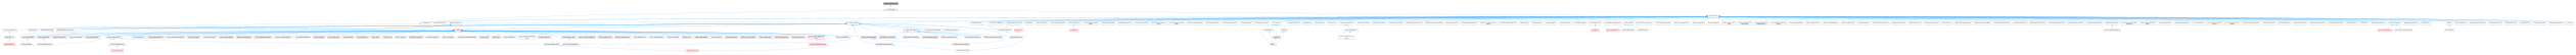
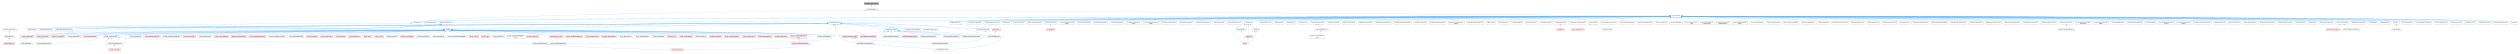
  digraph {
    fontname="Comic Neue"
    node [color=grey40 fillcolor=white fontname="Comic Neue" fontsize=10 shape=box style=filled]
    edge [color=steelblue1 dir=back fontname="Comic Neue" fontsize=10 labelfontname=Helvetica labelfontsize=10 style=solid]
    n1 [color=gray40 fillcolor=grey60 fontcolor=black height=0.2 label="VisualizerDebuggingState.h" width=0.4]
    n2 [height=0.2 label="ModuleBoilerplate.h" width=0.4]
    n3 [height=0.2 label="CoreSharedPCH.h" width=0.4]
    n4 [height=0.2 label="ModuleManager.h" width=0.4]
    n5 [height=0.2 label="CoreUObjectSharedPCH.h" width=0.4]
    n6 [height=0.2 label="AIModule.h" width=0.4]
    n7 [height=0.2 label="AnimationEditorUtils.h" width=0.4]
    n8 [height=0.2 label="AssetRegistryInterface.h" width=0.4]
    n9 [height=0.2 label="BlueprintActionFilter.h" width=0.4]
    n10 [height=0.2 label="BlueprintTypePromotion.h" width=0.4]
    n11 [height=0.2 label="CameraModularFeature.h" width=0.4]
    n12 [height=0.2 label="CameraPhotographyModule.h" width=0.4]
    n13 [height=0.2 label="CelestialVault.h" width=0.4]
    n14 [height=0.2 label="CelestialVaultEditor.h" width=0.4]
    n15 [height=0.2 label="ChaosCachingEditorPlugin.h" width=0.4]
    n16 [height=0.2 label="ChaosCachingPlugin.h" width=0.4]
    n17 [height=0.2 label="ChaosFleshDeprecatedNodes\lPlugin.h" width=0.4]
    n18 [height=0.2 label="ChaosFleshEditorPlugin.h" width=0.4]
    n19 [height=0.2 label="ChaosFleshEnginePlugin.h" width=0.4]
    n20 [height=0.2 label="ChaosFleshNodesPlugin.h" width=0.4]
    n21 [height=0.2 label="ChaosModularVehicleEditor\lPlugin.h" width=0.4]
    n22 [height=0.2 label="ChaosModularVehicleEngine\lPlugin.h" width=0.4]
    n23 [height=0.2 label="ChaosModularVehiclePlugin.h" width=0.4]
    n24 [height=0.2 label="ChaosSolverEditorPlugin.h" width=0.4]
    n25 [height=0.2 label="ChaosVehiclesEditorPlugin.h" width=0.4]
    n26 [height=0.2 label="ChaosVehiclesPlugin.h" width=0.4]
    n27 [height=0.2 label="ControlRigPhysicsModule.h" width=0.4]
    n28 [height=0.2 label="CoreUObject.h" width=0.4]
    n29 [height=0.2 label="SlateCore.h" width=0.4]
    n30 [height=0.2 label="DynamicMeshModule.h" width=0.4]
    n31 [height=0.2 label="EngineModule.h" width=0.4]
    n32 [height=0.2 label="FractureEditor.h" width=0.4]
    n33 [height=0.2 label="FractureTool.cpp" width=0.4]
    n34 [height=0.2 label="GameplayAbilitiesModule.h" width=0.4]
    n35 [height=0.2 label="GameplayTagsModule.h" width=0.4]
    n36 [height=0.2 label="GameplayTasksModule.h" width=0.4]
    n37 [height=0.2 label="GeometricObjectsModule.h" width=0.4]
    n38 [height=0.2 label="GeometryAlgorithmsModule.h" width=0.4]
    n39 [height=0.2 label="GeometryCollectionNodesPlugin.h" width=0.4]
    n40 [height=0.2 label="GeometryCoreModule.h" width=0.4]
    n41 [height=0.2 label="GeometryFrameworkModule.h" width=0.4]
    n42 [height=0.2 label="GeometryProcessingAdapters\lModule.h" width=0.4]
    n43 [height=0.2 label="GeometryScriptingCoreModule.h" width=0.4]
    n44 [height=0.2 label="HDRIBackdrop.h" width=0.4]
    n45 [height=0.2 label="HairStrandsCore.h" width=0.4]
    n46 [height=0.2 label="HotReloadInterface.h" width=0.4]
    n47 [height=0.2 label="ICommonUIModule.h" width=0.4]
    n48 [height=0.2 label="ICompressionFormat.h" width=0.4]
    n49 [height=0.2 label="ICurveEditorModule.h" width=0.4]
    n50 [height=0.2 label="ICustomMeshComponentPlugin.h" width=0.4]
    n51 [height=0.2 label="IDisplayCluster.h" width=0.4]
    n52 [height=0.2 label="IDisplayClusterColorGrading.h" width=0.4]
    n53 [height=0.2 label="IDisplayClusterConfiguration.h" width=0.4]
    n54 [height=0.2 label="IDisplayClusterConfigurator.h" width=0.4]
    n55 [height=0.2 label="IDisplayClusterDetails.h" width=0.4]
    n56 [height=0.2 label="IDisplayClusterEditor.h" width=0.4]
    n57 [height=0.2 label="IDisplayClusterLightCard\lEditor.h" width=0.4]
    n58 [height=0.2 label="IDisplayClusterLightCard\lEditorShaders.h" width=0.4]
    n59 [height=0.2 label="IDisplayClusterLightCard\lExtenderModule.h" width=0.4]
    n60 [height=0.2 label="IDisplayClusterMoviePipeline\lEditor.h" width=0.4]
    n61 [height=0.2 label="IDisplayClusterOperator.h" width=0.4]
    n62 [height=0.2 label="IDisplayClusterProjection.h" width=0.4]
    n63 [height=0.2 label="IDisplayClusterScenePreview.h" width=0.4]
    n64 [height=0.2 label="IDisplayClusterShaders.h" width=0.4]
    n65 [height=0.2 label="IDisplayClusterWarp.h" width=0.4]
    n66 [height=0.2 label="ILiveLinkOverNDisplayModule.h" width=0.4]
    n67 [height=0.2 label="IMeshDescriptionModule.h" width=0.4]
    n68 [height=0.2 label="IMovieSceneModule.h" width=0.4]
    n69 [height=0.2 label="IMovieSceneTracksModule.h" width=0.4]
    n70 [height=0.2 label="INavigationTool.h" width=0.4]
    n71 [height=0.2 label="IPixelStreaming2EditorModule.h" width=0.4]
    n72 [height=0.2 label="IPixelStreaming2RigVMEditor.h" width=0.4]
    n73 [height=0.2 label="IPixelStreaming2InputModule.h" width=0.4]
    n74 [height=0.2 label="IPixelStreaming2Module.h" width=0.4]
    n75 [height=0.2 label="IPixelStreaming2RTCModule.h" width=0.4]
    n76 [height=0.2 label="IPixelStreamingEditorModule.h" width=0.4]
    n77 [height=0.2 label="IPixelStreamingHMDModule.h" width=0.4]
    n78 [height=0.2 label="IPixelStreamingInputModule.h" width=0.4]
    n79 [height=0.2 label="IPixelStreamingModule.h" width=0.4]
    n80 [height=0.2 label="IProceduralMeshComponent\lEditorPlugin.h" width=0.4]
    n81 [height=0.2 label="IProceduralMeshComponent\lPlugin.h" width=0.4]
    n82 [height=0.2 label="IVPUtilitiesEditorModule.h" width=0.4]
    n83 [height=0.2 label="InteractiveToolsFramework.h" width=0.4]
    n84 [height=0.2 label="LiveLinkControlRig.h" width=0.4]
    n85 [height=0.2 label="LocationServicesAndroidImpl\lModule.h" width=0.4]
    n86 [height=0.2 label="LocationServicesBPLibrary\lModule.h" width=0.4]
    n87 [height=0.2 label="LocationServicesIOSImplModule.h" width=0.4]
    n88 [height=0.2 label="MeshFileUtilsModule.h" width=0.4]
    n89 [height=0.2 label="MeshModelingTools.h" width=0.4]
    n90 [height=0.2 label="MeshModelingToolsExp.h" width=0.4]
    n91 [height=0.2 label="ModelingComponentsModule.h" width=0.4]
    n92 [height=0.2 label="ModelingOperatorsModule.h" width=0.4]
    n93 [height=0.2 label="ModuleObserver.h" width=0.4]
    n94 [height=0.2 label="MoverModule.h" width=0.4]
    n95 [height=0.2 label="MovieSceneToolsModule.h" width=0.4]
    n96 [height=0.2 label="MovieSceneTranslator.h" width=0.4]
    n97 [height=0.2 label="NetworkPredictionModule.h" width=0.4]
    n98 [height=0.2 label="PCGBiomeCore.h" width=0.4]
+   n99 [height=0.2 label="PlatformFeatures.h" width=0.4]
    n100 [height=0.2 label="Reload.h" width=0.4]
    n101 [height=0.2 label="RigLogicAnimNext.h" width=0.4]
    n102 [height=0.2 label="RigLogicMutableEditorModule.h" width=0.4]
    n103 [height=0.2 label="RigLogicMutableModule.h" width=0.4]
    n104 [height=0.2 label="RigVMEditorModule.h" width=0.4]
    n105 [height=0.2 label="SmartObjectsModule.h" width=0.4]
    n106 [height=0.2 label="StateTreeModule.h" width=0.4]
    n107 [height=0.2 label="UVEditorToolsModule.h" width=0.4]
    n108 [height=0.2 label="WebBrowserWidgetModule.h" width=0.4]
    n109 [height=0.2 label="SlateSharedPCH.h" width=0.4]
    n110 [color=red fillcolor="#FFF0F0" height=0.2 label="EngineSharedPCH.h" width=0.4]
    n111 [height=0.2 label="AssetManager.h" width=0.4]
    n112 [height=0.2 label="AssetRegistryGenerator.h" width=0.4]
    n113 [height=0.2 label="DiffAssetRegistriesCommandlet.h" width=0.4]
    n114 [height=0.2 label="BlueprintActionMenuUtils.h" width=0.4]
    n115 [height=0.2 label="BlueprintComponentNodeSpawner.h" width=0.4]
    n116 [height=0.2 label="BlueprintDragDropMenuItem.h" width=0.4]
    n117 [height=0.2 label="BlueprintFunctionNodeSpawner.h" width=0.4]
    n118 [height=0.2 label="BlueprintNodeSpawner.h" width=0.4]
    n119 [height=0.2 label="BlueprintVariableNodeSpawner.h" width=0.4]
    n120 [color=red fillcolor="#FFF0F0" height=0.2 label="RigVMEdGraphNodeSpawner.h" width=0.4]
    n121 [color=red fillcolor="#FFF0F0" height=0.2 label="K2Node.h" width=0.4]
    n122 [height=0.2 label="K2Node_AnimNodeReference.h" width=0.4]
    n123 [color=red fillcolor="#FFF0F0" height=0.2 label="K2Node_CallFunction.h" width=0.4]
    n124 [height=0.2 label="K2Node_AnimGetter.h" width=0.4]
    n125 [color=red fillcolor="#FFF0F0" height=0.2 label="K2Node_DynamicCast.h" width=0.4]
    n126 [color=red fillcolor="#FFF0F0" height=0.2 label="K2Node_GetArrayItem.h" width=0.4]
    n127 [height=0.2 label="K2Node_GetSubsystem.h" width=0.4]
    n128 [color=red fillcolor="#FFF0F0" height=0.2 label="K2Node_MacroInstance.h" width=0.4]
    n129 [height=0.2 label="K2Node_StructOperation.h" width=0.4]
    n130 [height=0.2 label="K2Node_VariableSetRef.h" width=0.4]
    n131 [height=0.2 label="RigVMActionMenuUtils.h" width=0.4]
    n132 [color=red fillcolor="#FFF0F0" height=0.2 label="CacheEvents.h" width=0.4]
    n133 [height=0.2 label="Engine.h" width=0.4]
    n134 [height=0.2 label="EngineMinimal.h" width=0.4]
    n135 [color=red fillcolor="#FFF0F0" height=0.2 label="SlateBasics.h" width=0.4]
    n136 [height=0.2 label="AbilitySystemGlobals.h" width=0.4]
    n137 [height=0.2 label="GameplayAbilitiesDeveloper\lSettings.h" width=0.4]
    n138 [color=red fillcolor="#FFF0F0" height=0.2 label="CurveEditor.h" width=0.4]
    n139 [color=red fillcolor="#FFF0F0" height=0.2 label="DisplayClusterHelpers.h" width=0.4]
-   n140 [height=0.2 label="DisplayClusterNetDriver.h" width=0.4]
    n141 [height=0.2 label="IPDisplayCluster.h" width=0.4]
    n142 [height=0.2 label="IDisplayClusterMoviePipeline.h" width=0.4]
    n143 [height=0.2 label="FCPXMLMovieSceneTranslator.h" width=0.4]
    n144 [color=red fillcolor="#FFF0F0" height=0.2 label="MovieSceneToolHelpers.h" width=0.4]
    n145 [height=0.2 label="ReloadUtilities.h" width=0.4]
    n146 [color=red fillcolor="#FFF0F0" height=0.2 label="RigVMEditor.h" width=0.4]
    n147 [height=0.2 label="BlueprintAssetNodeSpawner.h" width=0.4]
    n148 [height=0.2 label="BlueprintBoundNodeSpawner.h" width=0.4]
    n149 [color=red fillcolor="#FFF0F0" height=0.2 label="BlueprintEventNodeSpawner.h" width=0.4]
    n150 [color=red fillcolor="#FFF0F0" height=0.2 label="BlueprintFieldNodeSpawner.h" width=0.4]
    n151 [height=0.2 label="BlueprintNodeTemplateCache.h" width=0.4]
    n152 [height=0.2 label="SRigVMActionMenu.cpp" width=0.4]
    n153 [color=red fillcolor="#FFF0F0" height=0.2 label="AnimGraphNode_Base.h" width=0.4]
    n154 [color=red fillcolor="#FFF0F0" height=0.2 label="K2Node_AssignmentStatement.h" width=0.4]
    n155 [color=red fillcolor="#FFF0F0" height=0.2 label="K2Node_BaseAsyncTask.h" width=0.4]
    n156 [color=red fillcolor="#FFF0F0" height=0.2 label="K2Node_BaseMCDelegate.h" width=0.4]
    n157 [height=0.2 label="K2Node_BitmaskLiteral.h" width=0.4]
    n158 [color=red fillcolor="#FFF0F0" height=0.2 label="K2Node_BreakStruct.h" width=0.4]
    n159 [height=0.2 label="K2Node_CastByteToEnum.h" width=0.4]
    n160 [height=0.2 label="K2Node_ClassDynamicCast.h" width=0.4]
    n161 [color=red fillcolor="#FFF0F0" height=0.2 label="K2Node_ConstructObjectFrom\lClass.h" width=0.4]
    n162 [color=red fillcolor="#FFF0F0" height=0.2 label="K2Node_SpawnActorFromClass.h" width=0.4]
    n163 [height=0.2 label="K2Node_ConvertAsset.h" width=0.4]
    n164 [color=red fillcolor="#FFF0F0" height=0.2 label="K2Node_Copy.h" width=0.4]
    n165 [color=red fillcolor="#FFF0F0" height=0.2 label="K2Node_CreateDelegate.h" width=0.4]
    n166 [height=0.2 label="K2Node_DeadClass.h" width=0.4]
    n167 [color=red fillcolor="#FFF0F0" height=0.2 label="K2Node_DelegateSet.h" width=0.4]
    n168 [color=red fillcolor="#FFF0F0" height=0.2 label="K2Node_DoOnceMultiInput.h" width=0.4]
    n169 [color=red fillcolor="#FFF0F0" height=0.2 label="K2Node_EaseFunction.h" width=0.4]
    n170 [color=red fillcolor="#FFF0F0" height=0.2 label="K2Node_EditablePinBase.h" width=0.4]
    n171 [color=red fillcolor="#FFF0F0" height=0.2 label="K2Node_EnumEquality.h" width=0.4]
    n172 [height=0.2 label="K2Node_EnumLiteral.h" width=0.4]
    n173 [color=red fillcolor="#FFF0F0" height=0.2 label="K2Node_ExecutionSequence.h" width=0.4]
    n174 [height=0.2 label="K2Node_ForEachElementInEnum.h" width=0.4]
    n175 [color=red fillcolor="#FFF0F0" height=0.2 label="K2Node_FormatText.h" width=0.4]
    n176 [height=0.2 label="K2Node_GenericToText.h" width=0.4]
    n177 [color=red fillcolor="#FFF0F0" height=0.2 label="K2Node_GetClassDefaults.h" width=0.4]
    n178 [color=red fillcolor="#FFF0F0" height=0.2 label="K8Node_GetDataTableRow.h" width=0.4]
    n179 [color=red fillcolor="#FFF0F0" height=0.2 label="K2Node_GetEnumeratorName.h" width=0.4]
    n180 [height=0.2 label="K2Node_GetNumEnumEntries.h" width=0.4]
    n181 [height=0.2 label="K2Self_GetSequenceBinding.h" width=0.4]
    n182 [color=red fillcolor="#FFF0F0" height=0.2 label="K2Node_IfThenElse.h" width=0.4]
    n183 [color=red fillcolor="#FFF0F0" height=0.2 label="K2Node_InputAction.h" width=0.4]
    n184 [color=red fillcolor="#FFF0F0" height=0.2 label="K2Node_InputKey.h" width=0.4]
    n185 [color=red fillcolor="#FFF0F0" height=0.2 label="K2Node_InputTouch.h" width=0.4]
    n186 [color=red fillcolor="#FFF0F0" height=0.2 label="K2Node_Knot.h" width=0.4]
    n187 [color=red fillcolor="#FFF0F0" height=0.2 label="K2Node_Literal.h" width=0.4]
    n188 [height=0.2 label="K2Node_LoadAsset.h" width=0.4]
    n189 [color=red fillcolor="#FFF0F0" height=0.2 label="K2Node_MakeContainer.h" width=0.4]
    n190 [color=red fillcolor="#FFF0F0" height=0.2 label="K2Node_MakeStruct.h" width=0.4]
    n191 [height=0.2 label="K2Node_MakeVariable.h" width=0.4]
    n192 [height=0.2 label="K2Node_MapForEach.h" width=0.4]
    n193 [height=0.2 label="K2Node_PureAssignmentStatement.h" width=0.4]
    n194 [color=red fillcolor="#FFF0F0" height=0.2 label="K2Node_Select.h" width=0.4]
    n195 [color=red fillcolor="#FFF0F0" height=0.2 label="K2Node_Self.h" width=0.4]
    n196 [height=0.2 label="K2Node_SetForEach.h" width=0.4]
    n197 [height=0.2 label="K2Node_SetVariableOnPersistent\lFrame.h" width=0.4]
    n198 [color=red fillcolor="#FFF0F0" height=0.2 label="K2Node_SpawnActor.h" width=0.4]
    n199 [height=0.2 label="K2Node_StructMemberGet.h" width=0.4]
    n200 [height=0.2 label="K2Node_StructMemberSet.h" width=0.4]
    n1 -> n2
    n2 -> n3
    n2 -> n4
    n3 -> n5
    n4 -> n3
    n4 -> n6
    n4 -> n7
    n4 -> n8
    n4 -> n9
    n4 -> n10
    n4 -> n11
    n4 -> n12
    n4 -> n13
    n4 -> n14
    n4 -> n15
    n4 -> n16
    n4 -> n17
    n4 -> n18
    n4 -> n19
    n4 -> n20
    n4 -> n21
    n4 -> n22
    n4 -> n23
    n4 -> n24
    n4 -> n25
    n4 -> n26
    n4 -> n27
    n4 -> n28
    n4 -> n29
    n4 -> n30
    n4 -> n31
    n4 -> n32
    n4 -> n33
    n4 -> n34
    n4 -> n35
    n4 -> n36
    n4 -> n37
    n4 -> n38
    n4 -> n39
    n4 -> n40
    n4 -> n41
    n4 -> n42
    n4 -> n43
    n4 -> n44
    n4 -> n45
    n4 -> n46
    n4 -> n47
    n4 -> n48
    n4 -> n49
    n4 -> n50
    n4 -> n51
    n4 -> n52
    n4 -> n53
    n4 -> n54
    n4 -> n55
    n4 -> n56
    n4 -> n57
    n4 -> n58
    n4 -> n59
    n4 -> n60
    n4 -> n61
    n4 -> n62
    n4 -> n63
    n4 -> n64
    n4 -> n65
    n4 -> n66
    n4 -> n67
    n4 -> n68
    n4 -> n69
    n4 -> n70
    n4 -> n71
    n4 -> n72
    n4 -> n73
    n4 -> n74
    n4 -> n75
    n4 -> n76
    n4 -> n77
    n4 -> n78
    n4 -> n79
    n4 -> n80
    n4 -> n81
    n4 -> n82
    n4 -> n83
    n4 -> n84
    n4 -> n85
    n4 -> n86
    n4 -> n87
    n4 -> n88
    n4 -> n89
    n4 -> n90
    n4 -> n91
    n4 -> n92
    n4 -> n93
    n4 -> n94
    n4 -> n95
    n4 -> n96
    n4 -> n97
    n4 -> n98
+   n4 -> n99
    n4 -> n100
    n4 -> n101
    n4 -> n102
    n4 -> n103
    n4 -> n104
    n4 -> n105
    n4 -> n106
    n4 -> n107
    n4 -> n108
    n5 -> n109
    n8 -> n111
    n8 -> n112
    n8 -> n113
    n9 -> n114
    n9 -> n115
    n9 -> n116
    n9 -> n117
    n9 -> n118
    n9 -> n119
    n9 -> n120
    n9 -> n121
    n9 -> n122
    n9 -> n123
    n9 -> n124
    n9 -> n125
    n9 -> n126
    n9 -> n127
    n9 -> n128
    n9 -> n129
    n9 -> n130
    n9 -> n131
    n16 -> n132
    n28 -> n29
    n28 -> n133
    n28 -> n134
    n28 -> n135
    n29 -> n133
    n29 -> n135
    n34 -> n136
    n34 -> n137
    n49 -> n138
    n51 -> n139
-   n51 -> n140
    n51 -> n141
    n79 -> n142
    n96 -> n143
    n96 -> n144
    n100 -> n145
    n104 -> n146
    n109 -> n110
    n117 -> n10
    n118 -> n115
    n118 -> n117
    n118 -> n119
    n118 -> n120
    n118 -> n147
    n118 -> n148
    n118 -> n149
    n118 -> n150
    n118 -> n151
    n118 -> n152
    n121 -> n122
    n121 -> n123
    n121 -> n125
    n121 -> n126
    n121 -> n127
    n121 -> n128
    n121 -> n129
    n121 -> n130
    n121 -> n150
    n121 -> n153
    n121 -> n154
    n121 -> n155
    n121 -> n156
    n121 -> n157
    n121 -> n158
    n121 -> n159
    n121 -> n160
    n121 -> n161
    n121 -> n162
    n121 -> n163
    n121 -> n164
    n121 -> n165
    n121 -> n166
    n121 -> n167
    n121 -> n168
    n121 -> n169
    n121 -> n170
    n121 -> n171
    n121 -> n172
    n121 -> n173
    n121 -> n174
    n121 -> n175
    n121 -> n176
    n121 -> n177
    n121 -> n178
    n121 -> n179
    n121 -> n180
    n121 -> n181
    n121 -> n182
    n121 -> n183
    n121 -> n184
    n121 -> n185
    n121 -> n186
    n121 -> n187
    n121 -> n188
    n121 -> n189
    n121 -> n190
    n121 -> n191
    n121 -> n192
    n121 -> n193
    n121 -> n194
    n121 -> n195
    n121 -> n196
    n121 -> n197
    n121 -> n198
    n121 -> n199
    n121 -> n200
    n123 -> n124
    n125 -> n160
    n129 -> n190
    n129 -> n199
    n129 -> n200
    n131 -> n152
    n134 -> n133
    n135 -> n133
    n136 -> n137
    n146 -> n152
    n150 -> n117
    n150 -> n119
    n153 -> n122
    n161 -> n162
    n199 -> n158
    n200 -> n190
  }
